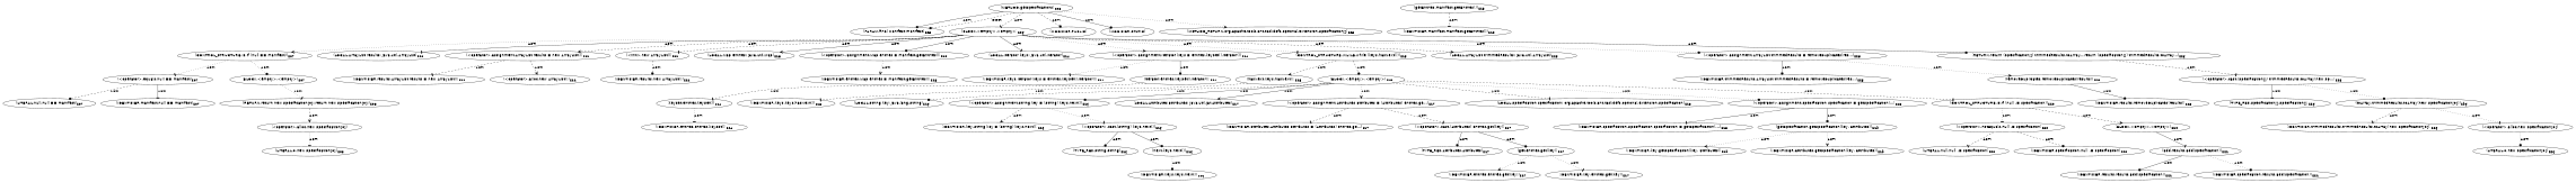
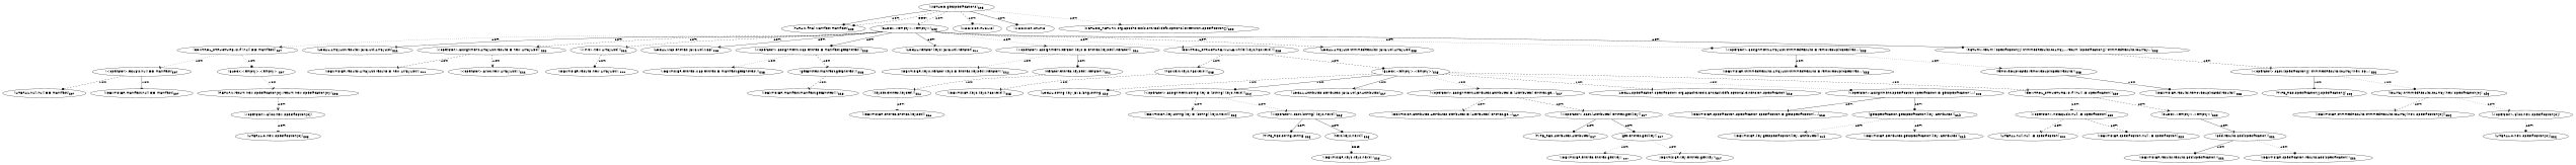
  digraph {
    fontname="DejaVu Sans"
    node [fontname="DejaVu Sans"]
    edge [arrowhead=tee fontname="DejaVu Sans" style=dashed]
    n1 [label=<(METHOD,getSpecifications)<SUB>205</SUB>>]
    n2 [label=<(PARAM,final Manifest manifest)<SUB>205</SUB>>]
    n3 [label=<(BLOCK,&lt;empty&gt;,&lt;empty&gt;)<SUB>206</SUB>>]
    n4 [label=<(MODIFIER,PUBLIC)>]
    n5 [label=<(MODIFIER,STATIC)>]
    n6 [label=<(METHOD_RETURN,org.apache.tools.ant.taskdefs.optional.extension.Specification[])<SUB>205</SUB>>]
    n7 [label=<(CONTROL_STRUCTURE,IF,if (null == manifest))<SUB>207</SUB>>]
    n8 [label=<(LOCAL,ArrayList results: java.util.ArrayList)<SUB>211</SUB>>]
    n9 [label=<(&lt;operator&gt;.assignment,ArrayList results = new ArrayList())<SUB>211</SUB>>]
    n10 [label=<(&lt;init&gt;,new ArrayList())<SUB>211</SUB>>]
    n11 [label=<(LOCAL,Map entries: java.util.Map)<SUB>213</SUB>>]
    n12 [label=<(&lt;operator&gt;.assignment,Map entries = manifest.getEntries())<SUB>213</SUB>>]
    n13 [label=<(LOCAL,Iterator keys: java.util.Iterator)<SUB>214</SUB>>]
    n14 [label=<(&lt;operator&gt;.assignment,Iterator keys = entries.keySet().iterator())<SUB>214</SUB>>]
    n15 [label=<(CONTROL_STRUCTURE,WHILE,while (keys.hasNext()))<SUB>215</SUB>>]
    n16 [label=<(LOCAL,ArrayList trimmedResults: java.util.ArrayList)<SUB>225</SUB>>]
    n17 [label=<(&lt;operator&gt;.assignment,ArrayList trimmedResults = removeDuplicates(res...)<SUB>225</SUB>>]
    n18 [label=<(RETURN,return (Specification[]) trimmedResults.toArray...,return (Specification[]) trimmedResults.toArray...)<SUB>226</SUB>>]
    n19 [label=<(&lt;operator&gt;.equals,null == manifest)<SUB>207</SUB>>]
    n20 [label=<(BLOCK,&lt;empty&gt;,&lt;empty&gt;)<SUB>207</SUB>>]
    n21 [label=<(IDENTIFIER,results,ArrayList results = new ArrayList())<SUB>211</SUB>>]
    n22 [label=<(&lt;operator&gt;.alloc,new ArrayList())<SUB>211</SUB>>]
    n23 [label=<(IDENTIFIER,results,new ArrayList())<SUB>211</SUB>>]
    n24 [label=<(IDENTIFIER,entries,Map entries = manifest.getEntries())<SUB>213</SUB>>]
    n25 [label=<(getEntries,manifest.getEntries())<SUB>213</SUB>>]
    n26 [label=<(IDENTIFIER,keys,Iterator keys = entries.keySet().iterator())<SUB>214</SUB>>]
    n27 [label=<(iterator,entries.keySet().iterator())<SUB>214</SUB>>]
    n28 [label=<(hasNext,keys.hasNext())<SUB>215</SUB>>]
    n29 [label=<(BLOCK,&lt;empty&gt;,&lt;empty&gt;)<SUB>215</SUB>>]
    n30 [label=<(IDENTIFIER,trimmedResults,ArrayList trimmedResults = removeDuplicates(res...)<SUB>225</SUB>>]
    n31 [label=<(removeDuplicates,removeDuplicates(results))<SUB>225</SUB>>]
    n32 [label=<(&lt;operator&gt;.cast,(Specification[]) trimmedResults.toArray(new Sp...)<SUB>226</SUB>>]
    n33 [label=<(LITERAL,null,null == manifest)<SUB>207</SUB>>]
    n34 [label=<(IDENTIFIER,manifest,null == manifest)<SUB>207</SUB>>]
    n35 [label=<(RETURN,return new Specification[0];,return new Specification[0];)<SUB>208</SUB>>]
    n36 [label=<(&lt;operator&gt;.alloc,new Specification[0])>]
    n37 [label=<(LITERAL,0,new Specification[0])<SUB>208</SUB>>]
    n38 [label=<(IDENTIFIER,manifest,manifest.getEntries())<SUB>213</SUB>>]
    n39 [label=<(keySet,entries.keySet())<SUB>214</SUB>>]
    n40 [label=<(IDENTIFIER,entries,entries.keySet())<SUB>214</SUB>>]
    n41 [label=<(IDENTIFIER,keys,keys.hasNext())<SUB>215</SUB>>]
    n42 [label=<(LOCAL,String key: java.lang.String)<SUB>216</SUB>>]
    n43 [label=<(&lt;operator&gt;.assignment,String key = (String) keys.next())<SUB>216</SUB>>]
    n44 [label=<(LOCAL,Attributes attributes: java.util.jar.Attributes)<SUB>217</SUB>>]
    n45 [label=<(&lt;operator&gt;.assignment,Attributes attributes = (Attributes) entries.ge...)<SUB>217</SUB>>]
    n46 [label=<(LOCAL,Specification specification: org.apache.tools.ant.taskdefs.optional.extension.Specification)<SUB>218</SUB>>]
    n47 [label=<(&lt;operator&gt;.assignment,Specification specification = getSpecification(...)<SUB>218</SUB>>]
    n48 [label=<(CONTROL_STRUCTURE,IF,if (null != specification))<SUB>220</SUB>>]
    n49 [label=<(IDENTIFIER,key,String key = (String) keys.next())<SUB>216</SUB>>]
    n50 [label=<(&lt;operator&gt;.cast,(String) keys.next())<SUB>216</SUB>>]
    n51 [label=<(IDENTIFIER,attributes,Attributes attributes = (Attributes) entries.ge...)<SUB>217</SUB>>]
    n52 [label=<(&lt;operator&gt;.cast,(Attributes) entries.get(key))<SUB>217</SUB>>]
    n53 [label=<(IDENTIFIER,specification,Specification specification = getSpecification(...)<SUB>218</SUB>>]
    n54 [label=<(getSpecification,getSpecification(key, attributes))<SUB>219</SUB>>]
    n55 [label=<(&lt;operator&gt;.notEquals,null != specification)<SUB>220</SUB>>]
    n56 [label=<(BLOCK,&lt;empty&gt;,&lt;empty&gt;)<SUB>220</SUB>>]
    n57 [label=<(TYPE_REF,String,String)<SUB>216</SUB>>]
    n58 [label=<(next,keys.next())<SUB>216</SUB>>]
    n59 [label=<(IDENTIFIER,keys,keys.next())<SUB>216</SUB>>]
    n60 [label=<(TYPE_REF,Attributes,Attributes)<SUB>217</SUB>>]
    n61 [label=<(get,entries.get(key))<SUB>217</SUB>>]
    n62 [label=<(IDENTIFIER,entries,entries.get(key))<SUB>217</SUB>>]
    n63 [label=<(IDENTIFIER,key,entries.get(key))<SUB>217</SUB>>]
    n64 [label=<(IDENTIFIER,key,getSpecification(key, attributes))<SUB>219</SUB>>]
    n65 [label=<(IDENTIFIER,attributes,getSpecification(key, attributes))<SUB>219</SUB>>]
    n66 [label=<(LITERAL,null,null != specification)<SUB>220</SUB>>]
    n67 [label=<(IDENTIFIER,specification,null != specification)<SUB>220</SUB>>]
    n68 [label=<(add,results.add(specification))<SUB>221</SUB>>]
    n69 [label=<(IDENTIFIER,results,results.add(specification))<SUB>221</SUB>>]
    n70 [label=<(IDENTIFIER,specification,results.add(specification))<SUB>221</SUB>>]
    n71 [label=<(IDENTIFIER,results,removeDuplicates(results))<SUB>225</SUB>>]
    n72 [label=<(TYPE_REF,Specification[],Specification[])<SUB>226</SUB>>]
    n73 [label=<(toArray,trimmedResults.toArray(new Specification[0]))<SUB>296</SUB>>]
    n74 [label=<(IDENTIFIER,trimmedResults,trimmedResults.toArray(new Specification[0]))<SUB>226</SUB>>]
    n75 [label=<(&lt;operator&gt;.alloc,new Specification[0])>]
    n76 [label=<(LITERAL,0,new Specification[0])<SUB>226</SUB>>]
    n1 -> n2 [arrowhead=dot label="AST: " style=solid]
    n1 -> n2 [arrowhead=dot label="DDG: "]
    n1 -> n3 [label="AST: "]
    n1 -> n4 [arrowhead=dot label="AST: "]
    n1 -> n5 [arrowhead=dot label="AST: " style=solid]
    n1 -> n6 [arrowhead=vee label="AST: " style=dotted]
    n3 -> n7 [arrowhead=vee label="AST: " style=dotted]
    n3 -> n8 [label="AST: " style=solid]
    n3 -> n9 [arrowhead=vee label="AST: "]
    n3 -> n10 [label="AST: "]
    n3 -> n11 [arrowhead=vee label="AST: " style=solid]
    n3 -> n12 [arrowhead=dot label="AST: " style=solid]
    n3 -> n13 [label="AST: " style=solid]
    n3 -> n14 [arrowhead=vee label="AST: " style=dotted]
    n3 -> n15 [label="AST: " style=dotted]
    n3 -> n16 [arrowhead=vee label="AST: "]
    n3 -> n17 [arrowhead=dot label="AST: " style=dotted]
    n3 -> n18 [arrowhead=dot label="AST: " style=solid]
    n7 -> n19 [label="AST: " style=dotted]
    n7 -> n20 [arrowhead=dot label="AST: " style=dotted]
    n9 -> n21 [label="AST: "]
    n9 -> n22 [arrowhead=vee label="AST: "]
    n10 -> n23 [arrowhead=dot label="AST: "]
    n12 -> n24 [arrowhead=vee label="AST: " style=dotted]
+   n12 -> n25 [label="AST: "]
    n14 -> n26 [label="AST: " style=dotted]
    n14 -> n27 [arrowhead=dot label="AST: " style=solid]
    n15 -> n28 [arrowhead=vee label="AST: "]
    n15 -> n29 [arrowhead=dot label="AST: "]
    n17 -> n30 [arrowhead=dot label="AST: " style=solid]
    n17 -> n31 [arrowhead=vee label="AST: " style=dotted]
    n18 -> n32 [label="AST: "]
    n19 -> n33 [arrowhead=dot label="AST: "]
    n19 -> n34 [label="AST: " style=solid]
    n20 -> n35 [label="AST: " style=dotted]
    n25 -> n38 [label="AST: "]
    n27 -> n39 [label="AST: "]
    n28 -> n41 [label="AST: "]
    n29 -> n42 [arrowhead=dot label="AST: "]
    n29 -> n43 [arrowhead=dot label="AST: " style=solid]
    n29 -> n44 [arrowhead=vee label="AST: " style=solid]
    n29 -> n45 [arrowhead=vee label="AST: " style=dotted]
    n29 -> n46 [label="AST: "]
    n29 -> n47 [arrowhead=dot label="AST: " style=dotted]
    n29 -> n48 [label="AST: "]
    n31 -> n71 [arrowhead=dot label="AST: " style=solid]
    n32 -> n72 [label="AST: " style=solid]
    n32 -> n73 [arrowhead=dot label="AST: " style=dotted]
    n35 -> n36 [arrowhead=vee label="AST: "]
    n36 -> n37 [label="AST: " style=dotted]
    n39 -> n40 [label="AST: " style=dotted]
    n43 -> n49 [arrowhead=vee label="AST: "]
    n43 -> n50 [label="AST: " style=dotted]
    n45 -> n51 [label="AST: "]
    n45 -> n52 [label="AST: "]
    n47 -> n53 [label="AST: " style=solid]
    n47 -> n54 [arrowhead=dot label="AST: " style=solid]
    n48 -> n55 [label="AST: " style=dotted]
    n48 -> n56 [arrowhead=vee label="AST: "]
    n50 -> n57 [arrowhead=dot label="AST: " style=solid]
    n50 -> n58 [arrowhead=dot label="AST: " style=solid]
    n52 -> n60 [arrowhead=dot label="AST: " style=solid]
    n52 -> n61 [arrowhead=dot label="AST: " style=solid]
    n54 -> n64 [arrowhead=vee label="AST: " style=dotted]
    n54 -> n65 [arrowhead=vee label="AST: " style=dotted]
    n55 -> n66 [label="AST: "]
    n55 -> n67 [arrowhead=dot label="AST: "]
    n56 -> n68 [label="AST: " style=solid]
-   n58 -> n59 [arrowhead=dot label="AST: " style=dotted]
+   n58 -> n59 [arrowhead=dot label="DDG: " style=dotted]
    n61 -> n62 [arrowhead=vee label="AST: " style=dotted]
    n61 -> n63 [label="AST: " style=dotted]
    n68 -> n69 [arrowhead=dot label="AST: " style=solid]
    n68 -> n70 [arrowhead=dot label="AST: " style=dotted]
    n73 -> n74 [label="AST: "]
    n73 -> n75 [label="AST: " style=dotted]
    n75 -> n76 [arrowhead=dot label="AST: " style=dotted]
  }
